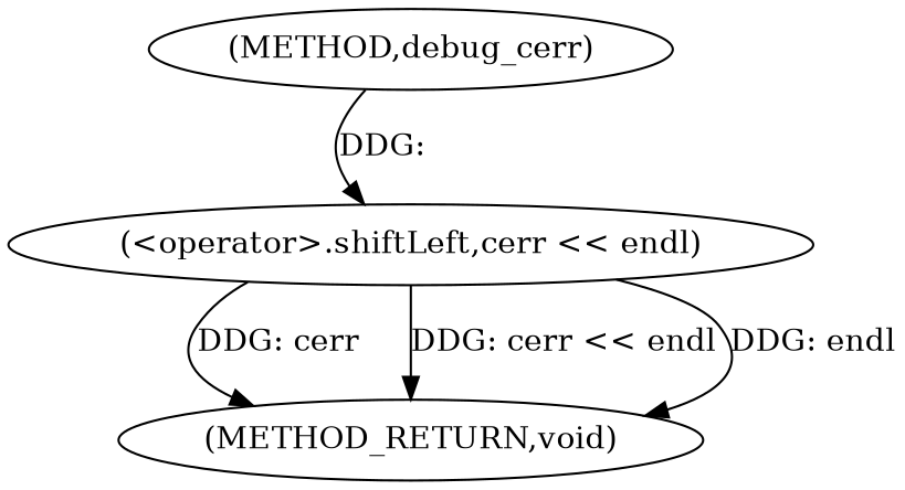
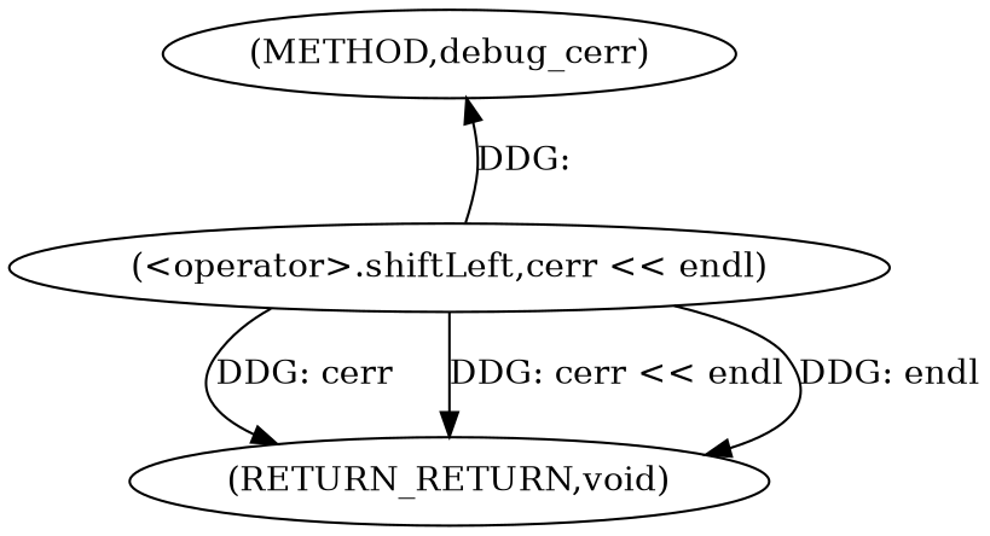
  digraph {
    n1 [label="(METHOD,debug_cerr)"]
    n2 [label="(<operator>.shiftLeft,cerr << endl)"]
-   n3 [label="(METHOD_RETURN,void)"]
-   n1 -> n2 [label="DDG: "]
+   n3 [label="(RETURN_RETURN,void)"]
+   n2 -> n1 [label="DDG: "]
    n2 -> n3 [label="DDG: cerr"]
    n2 -> n3 [label="DDG: cerr << endl"]
    n2 -> n3 [label="DDG: endl"]
  }
